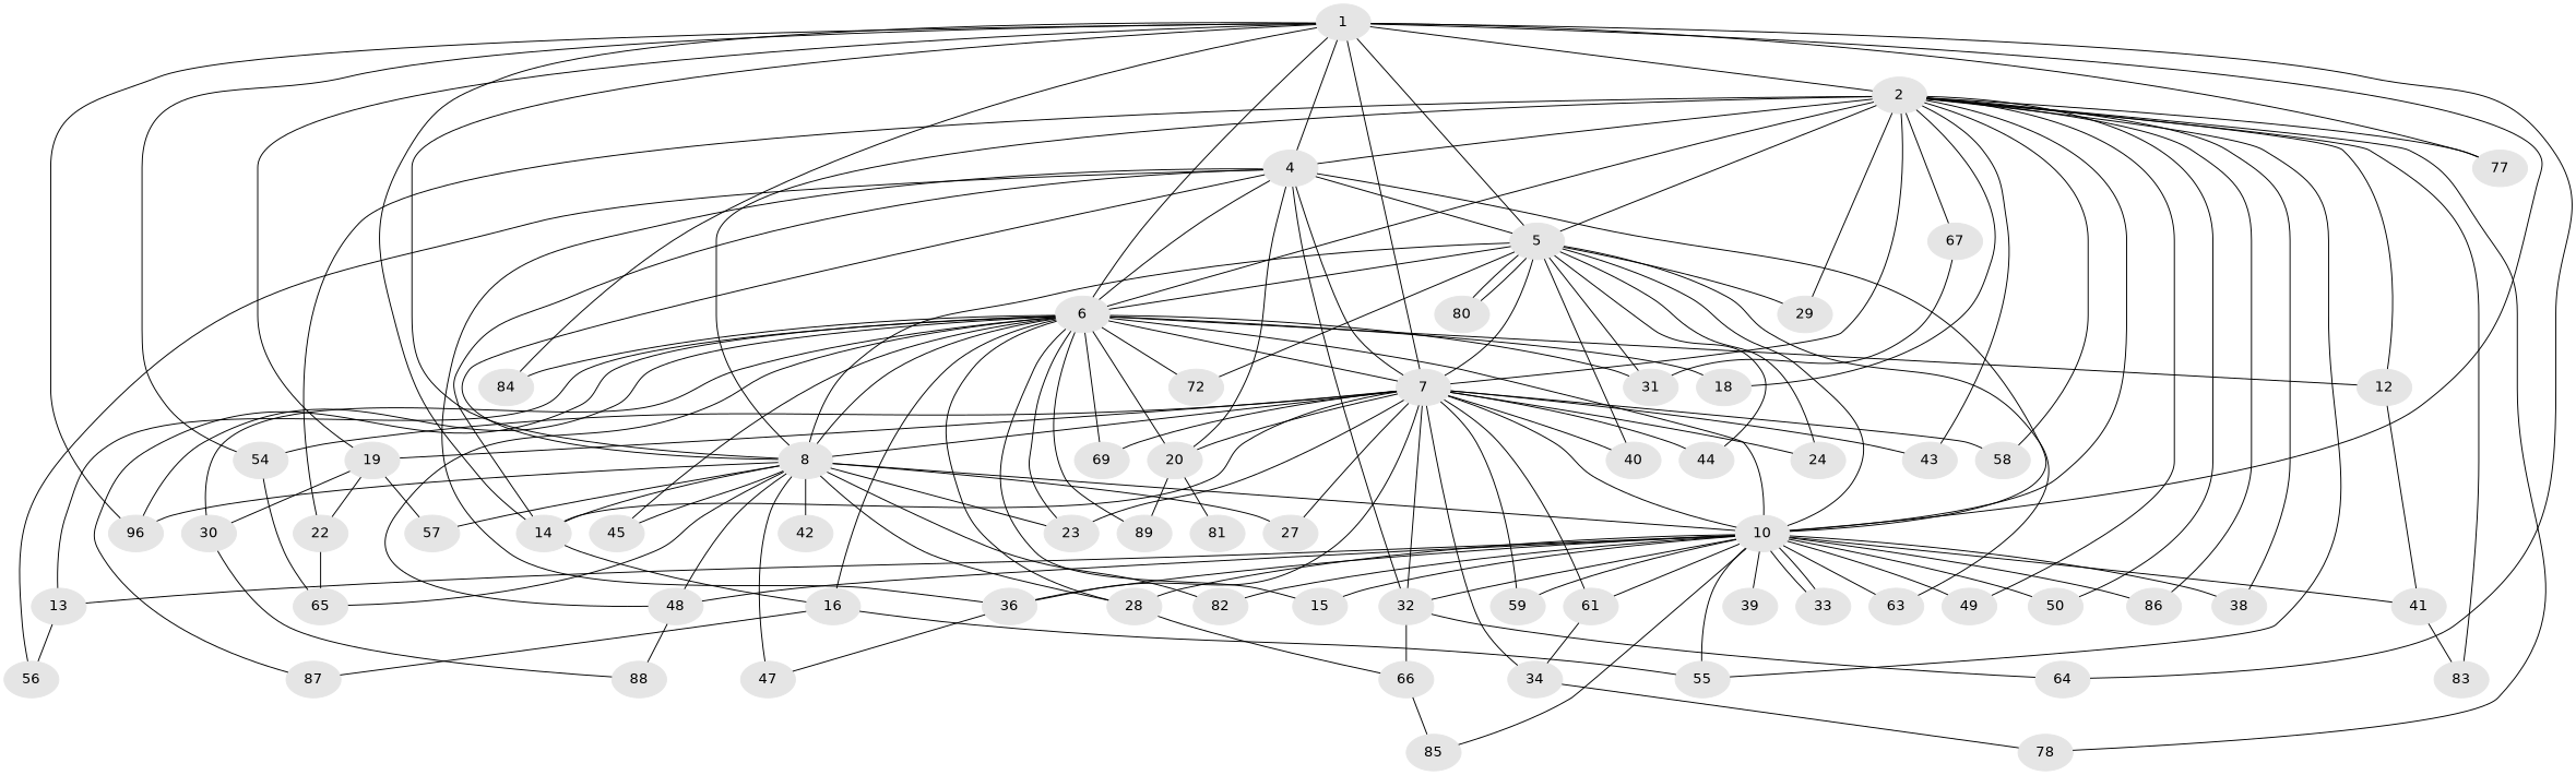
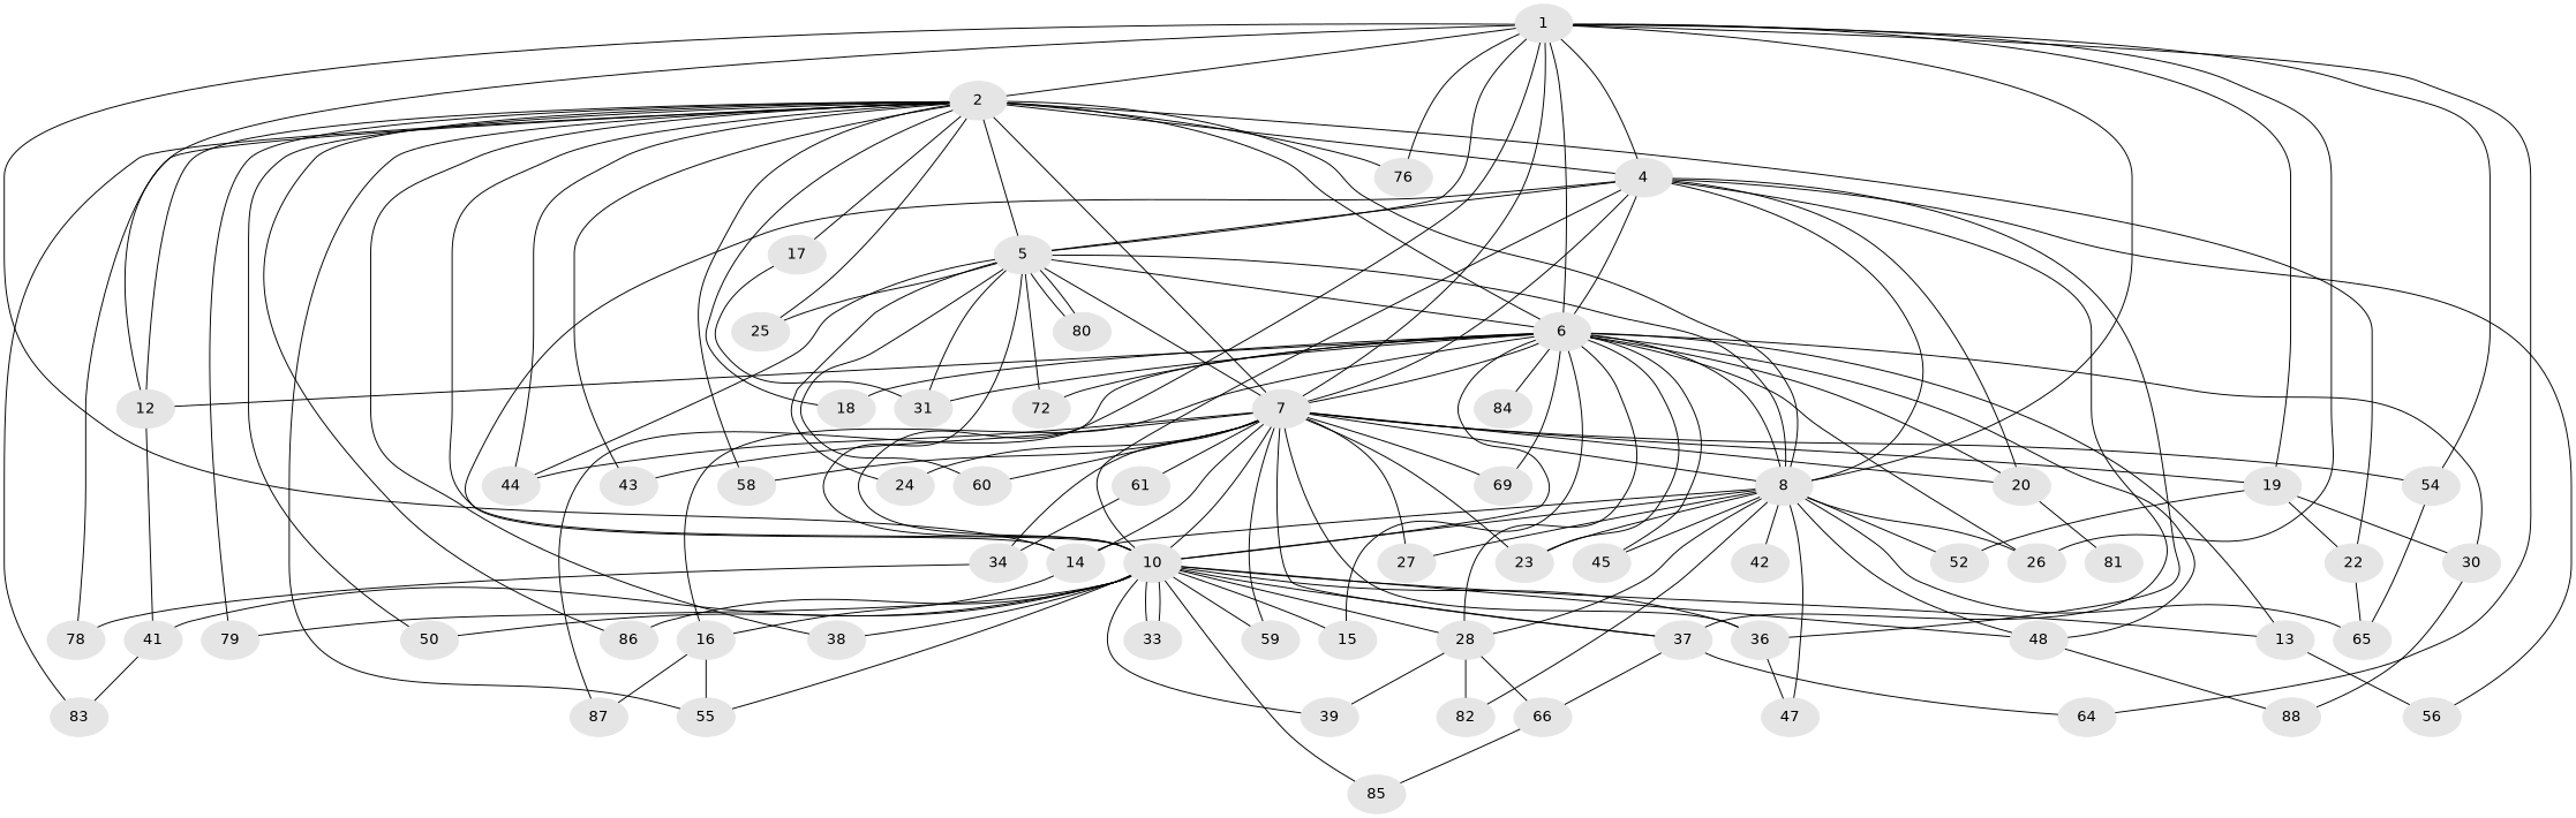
  graph {
    fontname="DejaVu Sans"
    node [color=gray90 fontname="DejaVu Sans" style=filled]
    edge [fontname="DejaVu Sans"]
    1 [super="+61"]
    2 [super="+3"]
    4 [super="+73"]
    5 [super="+62"]
    6 [super="+79"]
    7 [super="+9"]
    8 [super="+71"]
    10 [super="+21"]
    14 [super="+35"]
    19 [super="+52"]
-   26 [super="+74" label=96]
+   26 [super="+74"]
    54
    64
-   77
+   77 [label=76]
    84
    12
-   17 [label=67]
+   17
    18
    22
-   29
+   29 [label=25]
    38
    43
    44
-   49 [super="+51"]
+   49 [super="+51" label=79]
    50
    55 [super="+60"]
    58
    78
    83
    86
    20 [super="+46"]
-   32 [super="+75"]
+   32 [super="+75" label=37]
    36 [super="+70"]
    56
    24
    31 [super="+37"]
-   40
-   63
+   40 [label=60]
    72
    80
    15
    13
    16
    23 [super="+68"]
    n45 [label=28 super="+53"]
    30
    45
    48
    69
    87
-   89
    n52 [label=61]
    27 [super="+28"]
    34 [super="+67"]
    59
    42
    47
-   57
+   57 [label=52]
    65 [super="+76"]
    82
    33
    39
    41
    85
    81
    66
    88
    1 -- 2 [weight=2]
    1 -- 4
    1 -- 5
    1 -- 6
    1 -- 7 [weight=2]
    1 -- 8
    1 -- 10
    1 -- 14
    1 -- 19
    1 -- 26
    1 -- 54
    1 -- 64
    1 -- 77
-   1 -- 84
+   1 -- 12
    2 -- 4 [weight=2]
    2 -- 5 [weight=2]
    2 -- 6 [weight=2]
    2 -- 7 [weight=4]
    2 -- 8 [weight=2]
    2 -- 10 [weight=2]
    2 -- 77
    2 -- 12
    2 -- 17
    2 -- 18
    2 -- 22
    2 -- 29
    2 -- 38
    2 -- 43
+   2 -- 44
    2 -- 49
    2 -- 50
    2 -- 55
    2 -- 58
    2 -- 78
    2 -- 83
    2 -- 86
    4 -- 5
    4 -- 6
    4 -- 7 [weight=2]
    4 -- 8 [weight=2]
    4 -- 10
    4 -- 14
    4 -- 20
    4 -- 32
    4 -- 36
    4 -- 56
    5 -- 6
    5 -- 7 [weight=2]
    5 -- 8
    5 -- 10
    5 -- 29
    5 -- 44
    5 -- 24
    5 -- 31
    5 -- 40
-   5 -- 63
    5 -- 72
    5 -- 80
    5 -- 80
    6 -- 7 [weight=2]
    6 -- 8
    6 -- 10 [weight=2]
    6 -- 26
    6 -- 84
    6 -- 12
    6 -- 18
    6 -- 20
    6 -- 31
    6 -- 72
    6 -- 15
    6 -- 13
    6 -- 16
    6 -- 23
    6 -- n45
    6 -- 30
    6 -- 45
    6 -- 48
    6 -- 69
    6 -- 87
-   6 -- 89
    7 -- 8 [weight=2]
    7 -- 10 [weight=2]
    7 -- 14
    7 -- 19
    7 -- 54
    7 -- 43
    7 -- 44
    7 -- 58
    7 -- 20
    7 -- 32
    7 -- 36
    7 -- 24
    7 -- 40
    7 -- 23
    7 -- 69
    7 -- n52
    7 -- 27 [weight=2]
    7 -- 34 [weight=2]
    7 -- 59
    8 -- 10
    8 -- 14
    8 -- 26
    8 -- 23
    8 -- n45
    8 -- 45
    8 -- 48
    8 -- 27
    8 -- 42
    8 -- 47
    8 -- 57
    8 -- 65
    8 -- 82
    10 -- 38
    10 -- 49 [weight=2]
    10 -- 50
    10 -- 55
    10 -- 86
    10 -- 32
    10 -- 36
-   10 -- 63
    10 -- 15
    10 -- 13
    10 -- n45
    10 -- 48
-   10 -- n52
    10 -- 59
-   10 -- 82
+   n45 -- 82
    10 -- 33
    10 -- 33
    10 -- 39
    10 -- 41
    10 -- 85
    14 -- 16
    19 -- 22
    19 -- 30
    19 -- 57
    54 -- 65
    12 -- 41
    17 -- 31
    22 -- 65
-   20 -- 89
    20 -- 81
    32 -- 64
    32 -- 66
    36 -- 47
    13 -- 56
    16 -- 55
    16 -- 87
+   n45 -- 39
    n45 -- 66
    30 -- 88
    48 -- 88
    n52 -- 34
    34 -- 78
    41 -- 83
    66 -- 85
  }
